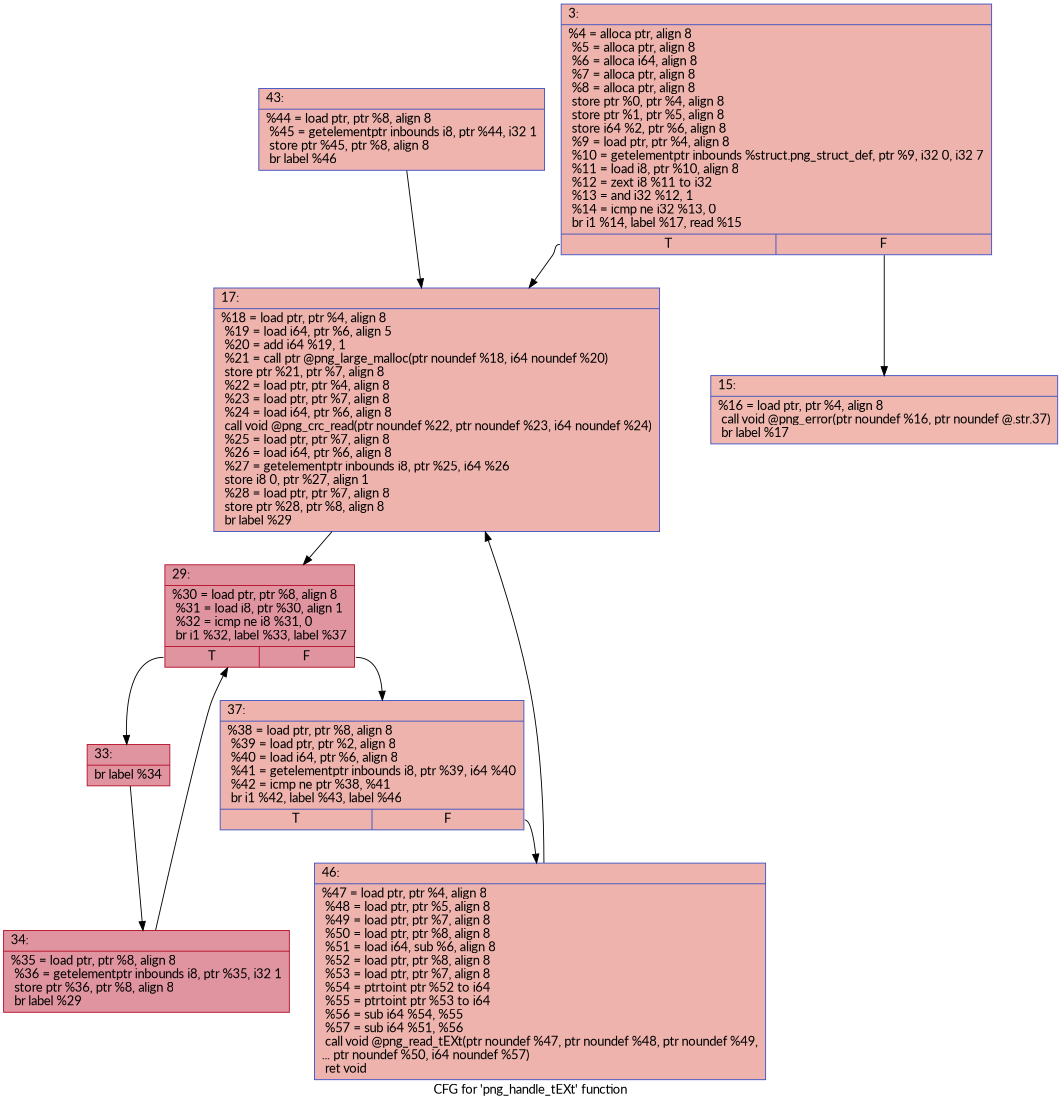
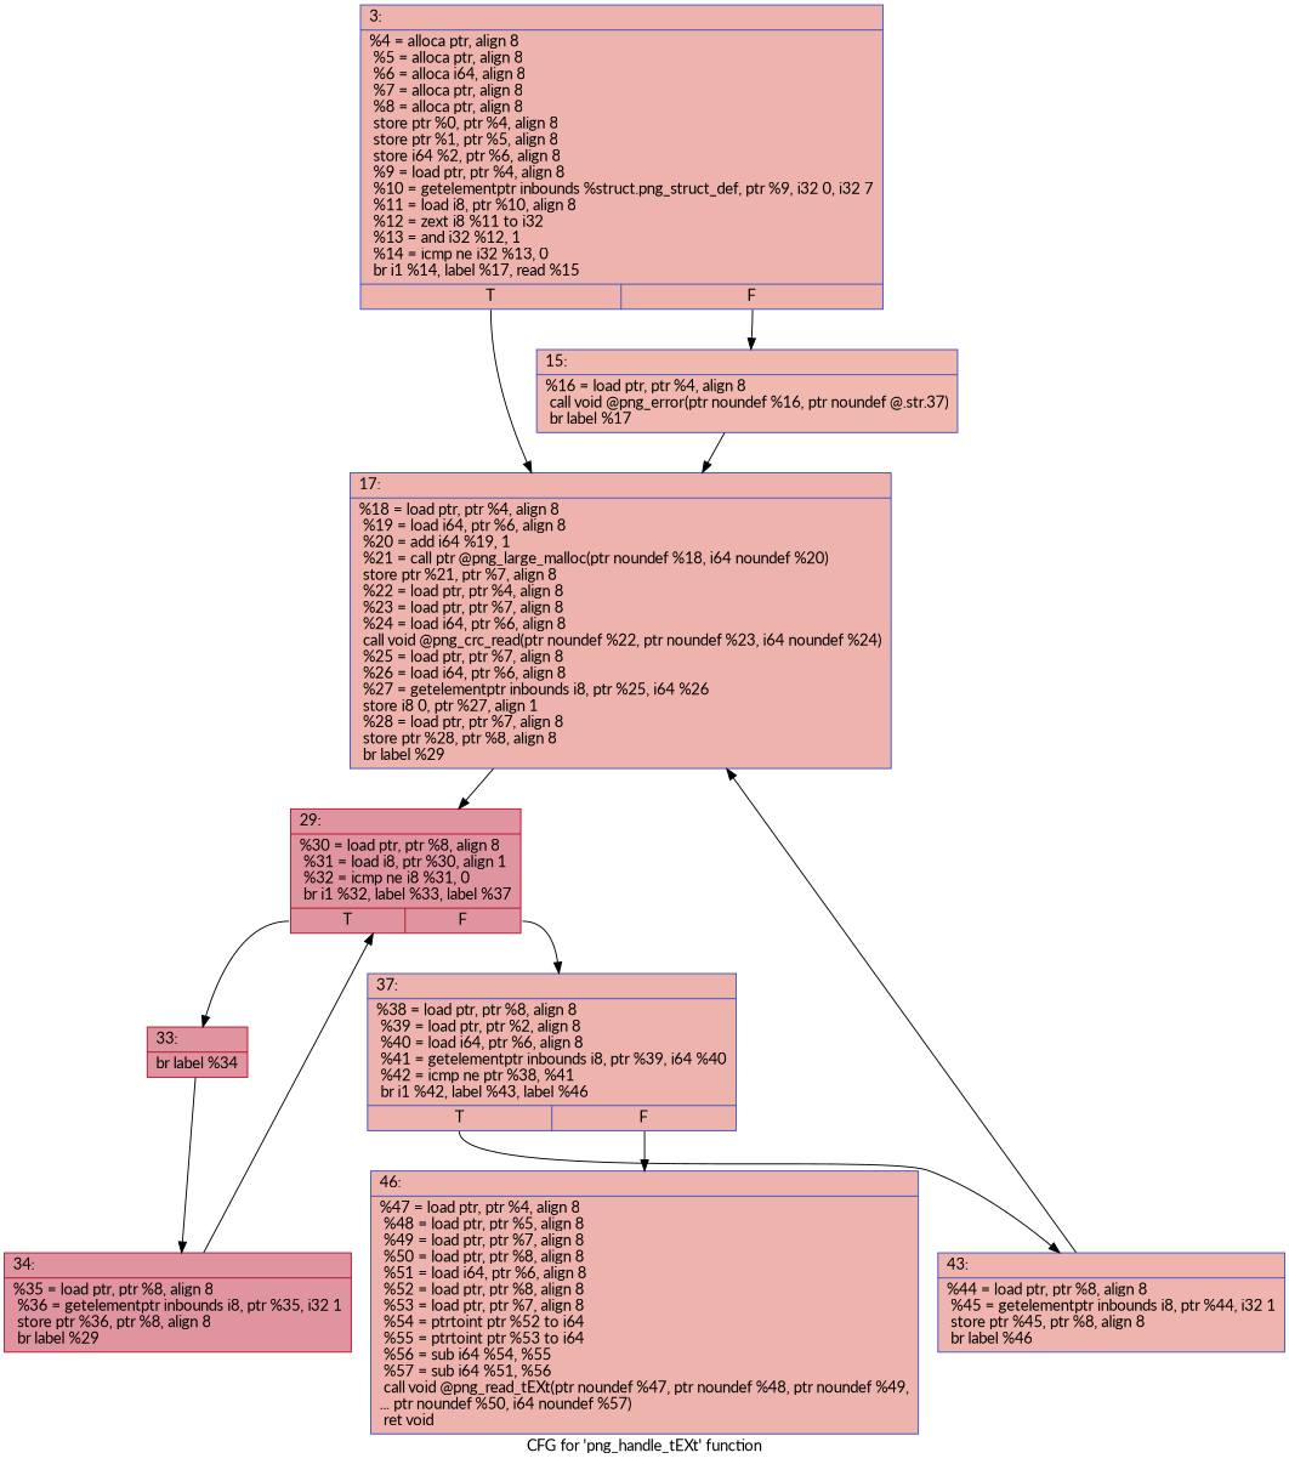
  digraph {
    fontname=Lato
    label="CFG for 'png_handle_tEXt' function"
    node [color="#3d50c3ff" fillcolor="#d6524470" fontname=Lato shape=record style=filled]
    edge [fontname=Lato]
    n1 [label="{3:\l|  %4 = alloca ptr, align 8\l  %5 = alloca ptr, align 8\l  %6 = alloca i64, align 8\l  %7 = alloca ptr, align 8\l  %8 = alloca ptr, align 8\l  store ptr %0, ptr %4, align 8\l  store ptr %1, ptr %5, align 8\l  store i64 %2, ptr %6, align 8\l  %9 = load ptr, ptr %4, align 8\l  %10 = getelementptr inbounds %struct.png_struct_def, ptr %9, i32 0, i32 7\l  %11 = load i8, ptr %10, align 8\l  %12 = zext i8 %11 to i32\l  %13 = and i32 %12, 1\l  %14 = icmp ne i32 %13, 0\l  br i1 %14, label %17, read %15\l|{<s0>T|<s1>F}}"]
-   n2 [label="{17:\l|  %18 = load ptr, ptr %4, align 8\l  %19 = load i64, ptr %6, align 5\l  %20 = add i64 %19, 1\l  %21 = call ptr @png_large_malloc(ptr noundef %18, i64 noundef %20)\l  store ptr %21, ptr %7, align 8\l  %22 = load ptr, ptr %4, align 8\l  %23 = load ptr, ptr %7, align 8\l  %24 = load i64, ptr %6, align 8\l  call void @png_crc_read(ptr noundef %22, ptr noundef %23, i64 noundef %24)\l  %25 = load ptr, ptr %7, align 8\l  %26 = load i64, ptr %6, align 8\l  %27 = getelementptr inbounds i8, ptr %25, i64 %26\l  store i8 0, ptr %27, align 1\l  %28 = load ptr, ptr %7, align 8\l  store ptr %28, ptr %8, align 8\l  br label %29\l}"]
+   n2 [label="{17:\l|  %18 = load ptr, ptr %4, align 8\l  %19 = load i64, ptr %6, align 8\l  %20 = add i64 %19, 1\l  %21 = call ptr @png_large_malloc(ptr noundef %18, i64 noundef %20)\l  store ptr %21, ptr %7, align 8\l  %22 = load ptr, ptr %4, align 8\l  %23 = load ptr, ptr %7, align 8\l  %24 = load i64, ptr %6, align 8\l  call void @png_crc_read(ptr noundef %22, ptr noundef %23, i64 noundef %24)\l  %25 = load ptr, ptr %7, align 8\l  %26 = load i64, ptr %6, align 8\l  %27 = getelementptr inbounds i8, ptr %25, i64 %26\l  store i8 0, ptr %27, align 1\l  %28 = load ptr, ptr %7, align 8\l  store ptr %28, ptr %8, align 8\l  br label %29\l}"]
    n3 [fillcolor="#dc5d4a70" label="{15:\l|  %16 = load ptr, ptr %4, align 8\l  call void @png_error(ptr noundef %16, ptr noundef @.str.37)\l  br label %17\l}"]
    n4 [color="#b70d28ff" fillcolor="#b70d2870" label="{29:\l|  %30 = load ptr, ptr %8, align 8\l  %31 = load i8, ptr %30, align 1\l  %32 = icmp ne i8 %31, 0\l  br i1 %32, label %33, label %37\l|{<s0>T|<s1>F}}"]
    n5 [color="#b70d28ff" fillcolor="#b70d2870" label="{33:\l|  br label %34\l}"]
    n6 [label="{37:\l|  %38 = load ptr, ptr %8, align 8\l  %39 = load ptr, ptr %2, align 8\l  %40 = load i64, ptr %6, align 8\l  %41 = getelementptr inbounds i8, ptr %39, i64 %40\l  %42 = icmp ne ptr %38, %41\l  br i1 %42, label %43, label %46\l|{<s0>T|<s1>F}}"]
    n7 [color="#b70d28ff" fillcolor="#b70d2870" label="{34:\l|  %35 = load ptr, ptr %8, align 8\l  %36 = getelementptr inbounds i8, ptr %35, i32 1\l  store ptr %36, ptr %8, align 8\l  br label %29\l}"]
    n8 [fillcolor="#d8564670" label="{43:\l|  %44 = load ptr, ptr %8, align 8\l  %45 = getelementptr inbounds i8, ptr %44, i32 1\l  store ptr %45, ptr %8, align 8\l  br label %46\l}"]
-   n9 [label="{46:\l|  %47 = load ptr, ptr %4, align 8\l  %48 = load ptr, ptr %5, align 8\l  %49 = load ptr, ptr %7, align 8\l  %50 = load ptr, ptr %8, align 8\l  %51 = load i64, sub %6, align 8\l  %52 = load ptr, ptr %8, align 8\l  %53 = load ptr, ptr %7, align 8\l  %54 = ptrtoint ptr %52 to i64\l  %55 = ptrtoint ptr %53 to i64\l  %56 = sub i64 %54, %55\l  %57 = sub i64 %51, %56\l  call void @png_read_tEXt(ptr noundef %47, ptr noundef %48, ptr noundef %49,\l... ptr noundef %50, i64 noundef %57)\l  ret void\l}"]
+   n9 [label="{46:\l|  %47 = load ptr, ptr %4, align 8\l  %48 = load ptr, ptr %5, align 8\l  %49 = load ptr, ptr %7, align 8\l  %50 = load ptr, ptr %8, align 8\l  %51 = load i64, ptr %6, align 8\l  %52 = load ptr, ptr %8, align 8\l  %53 = load ptr, ptr %7, align 8\l  %54 = ptrtoint ptr %52 to i64\l  %55 = ptrtoint ptr %53 to i64\l  %56 = sub i64 %54, %55\l  %57 = sub i64 %51, %56\l  call void @png_read_tEXt(ptr noundef %47, ptr noundef %48, ptr noundef %49,\l... ptr noundef %50, i64 noundef %57)\l  ret void\l}"]
    n1 -> n2 [tailport=s0]
    n1 -> n3 [tailport=s1]
    n2 -> n4
-   n9 -> n2
+   n3 -> n2
    n4 -> n5 [tailport=s0]
    n4 -> n6 [tailport=s1]
    n5 -> n7
+   n6 -> n8 [tailport=s0]
    n6 -> n9 [tailport=s1]
    n7 -> n4
    n8 -> n2
  }
